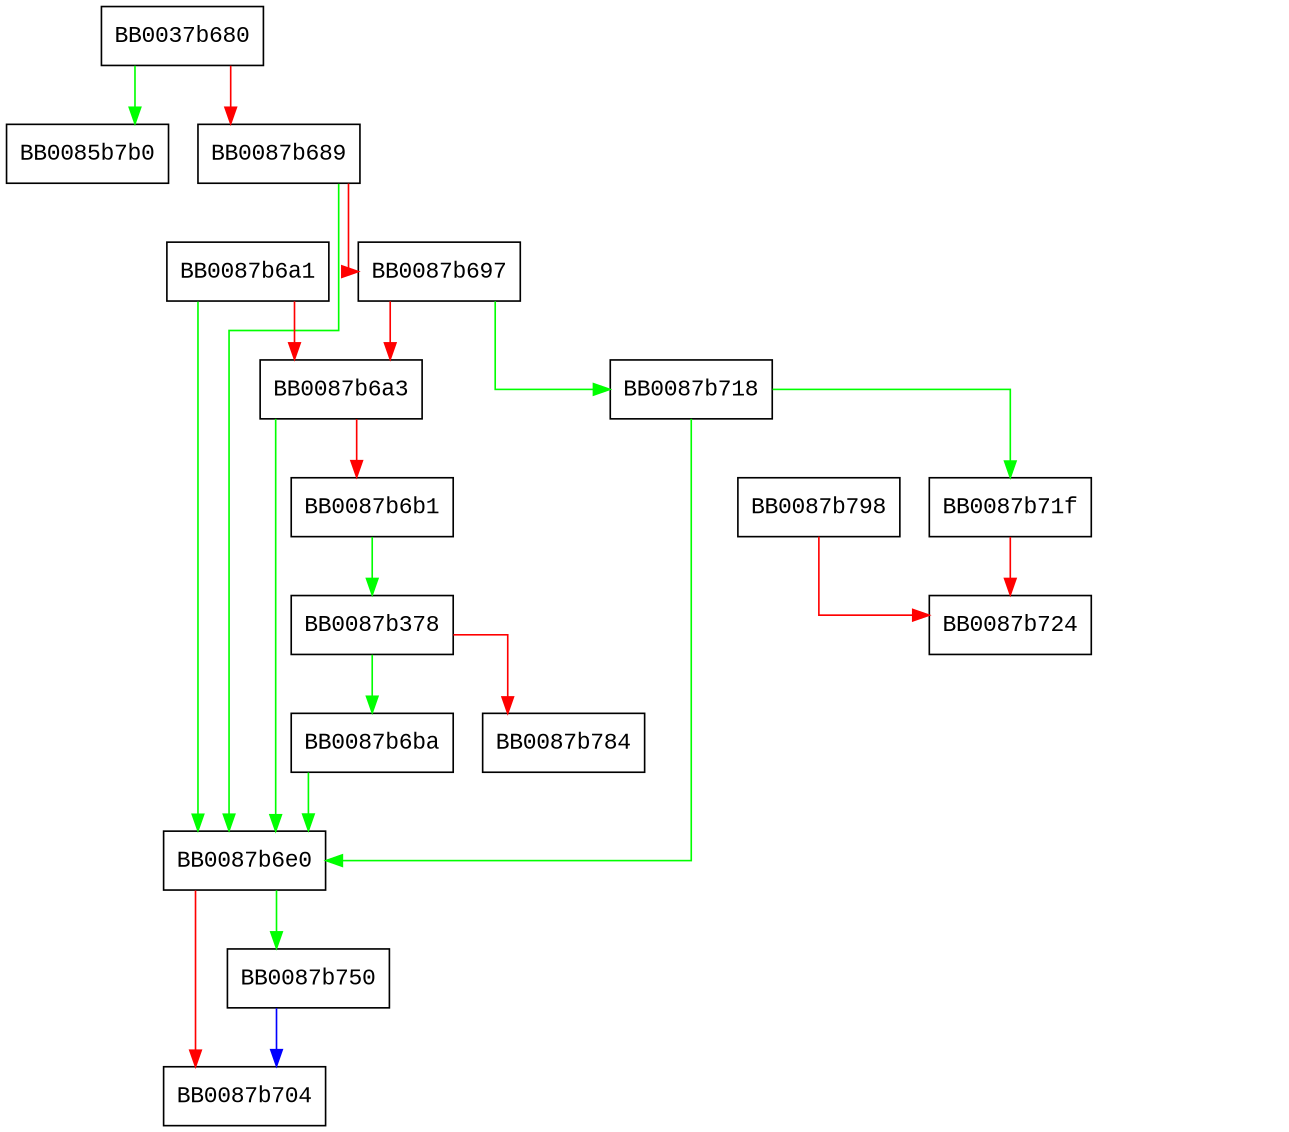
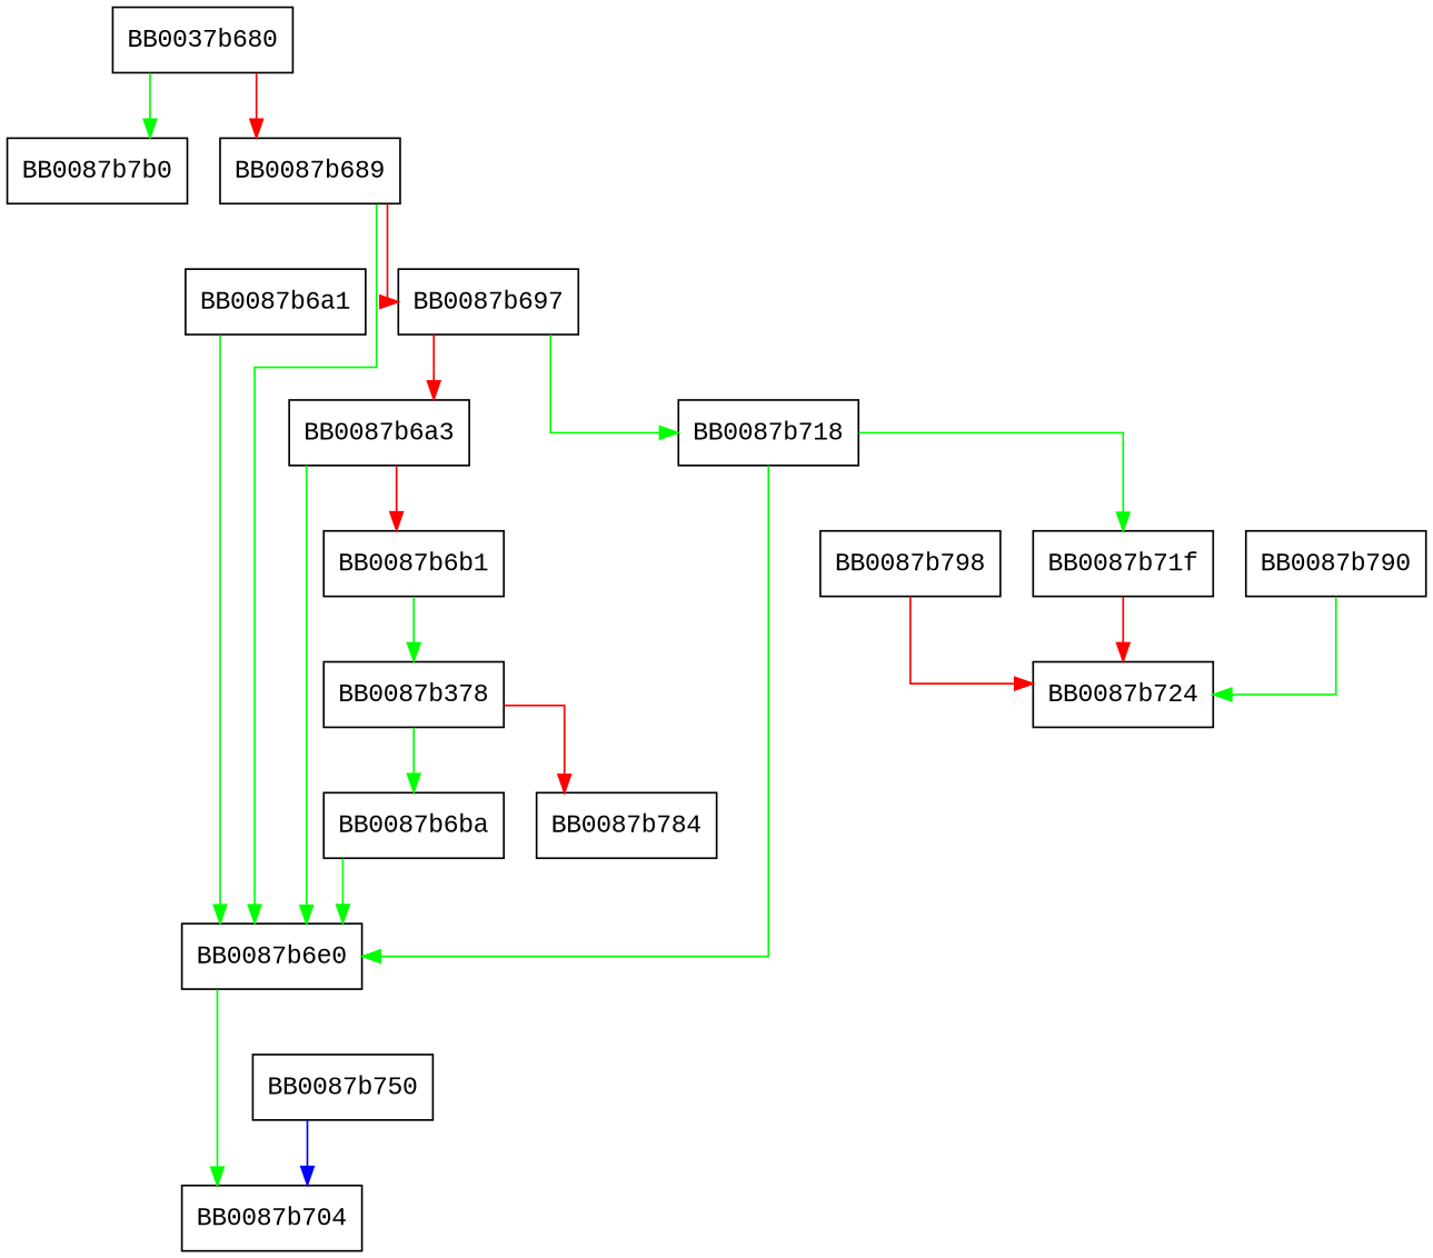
  digraph {
    fontname="Liberation Mono"
    splines=ortho
    node [fontname="Liberation Mono" shape=box]
    edge [color=green fontname="Liberation Mono"]
    n1 [label=BB0037b680]
-   BB0087b7b0 [label=BB0085b7b0]
+   BB0087b7b0
    BB0087b689
    BB0087b6e0
    BB0087b697
    BB0087b750
    BB0087b704
    BB0087b718
    BB0087b6a3
    BB0087b71f
    BB0087b6a1
    BB0087b724
    BB0087b6b1
    n14 [label=BB0087b378]
    BB0087b6ba
    BB0087b784
+   BB0087b790
    BB0087b798
    n1 -> BB0087b7b0
    n1 -> BB0087b689 [color=red]
    BB0087b689 -> BB0087b6e0
    BB0087b689 -> BB0087b697 [color=red]
-   BB0087b6e0 -> BB0087b750
-   BB0087b6e0 -> BB0087b704 [color=red]
+   BB0087b6e0 -> BB0087b704
    BB0087b697 -> BB0087b718
    BB0087b697 -> BB0087b6a3 [color=red]
    BB0087b750 -> BB0087b704 [color=blue]
    BB0087b718 -> BB0087b6e0
    BB0087b718 -> BB0087b71f
    BB0087b6a3 -> BB0087b6e0
    BB0087b6a3 -> BB0087b6b1 [color=red]
    BB0087b71f -> BB0087b724 [color=red]
    BB0087b6a1 -> BB0087b6e0
-   BB0087b6a1 -> BB0087b6a3 [color=red]
    BB0087b6b1 -> n14
    n14 -> BB0087b6ba
    n14 -> BB0087b784 [color=red]
    BB0087b6ba -> BB0087b6e0
+   BB0087b790 -> BB0087b724
    BB0087b798 -> BB0087b724 [color=red]
  }
